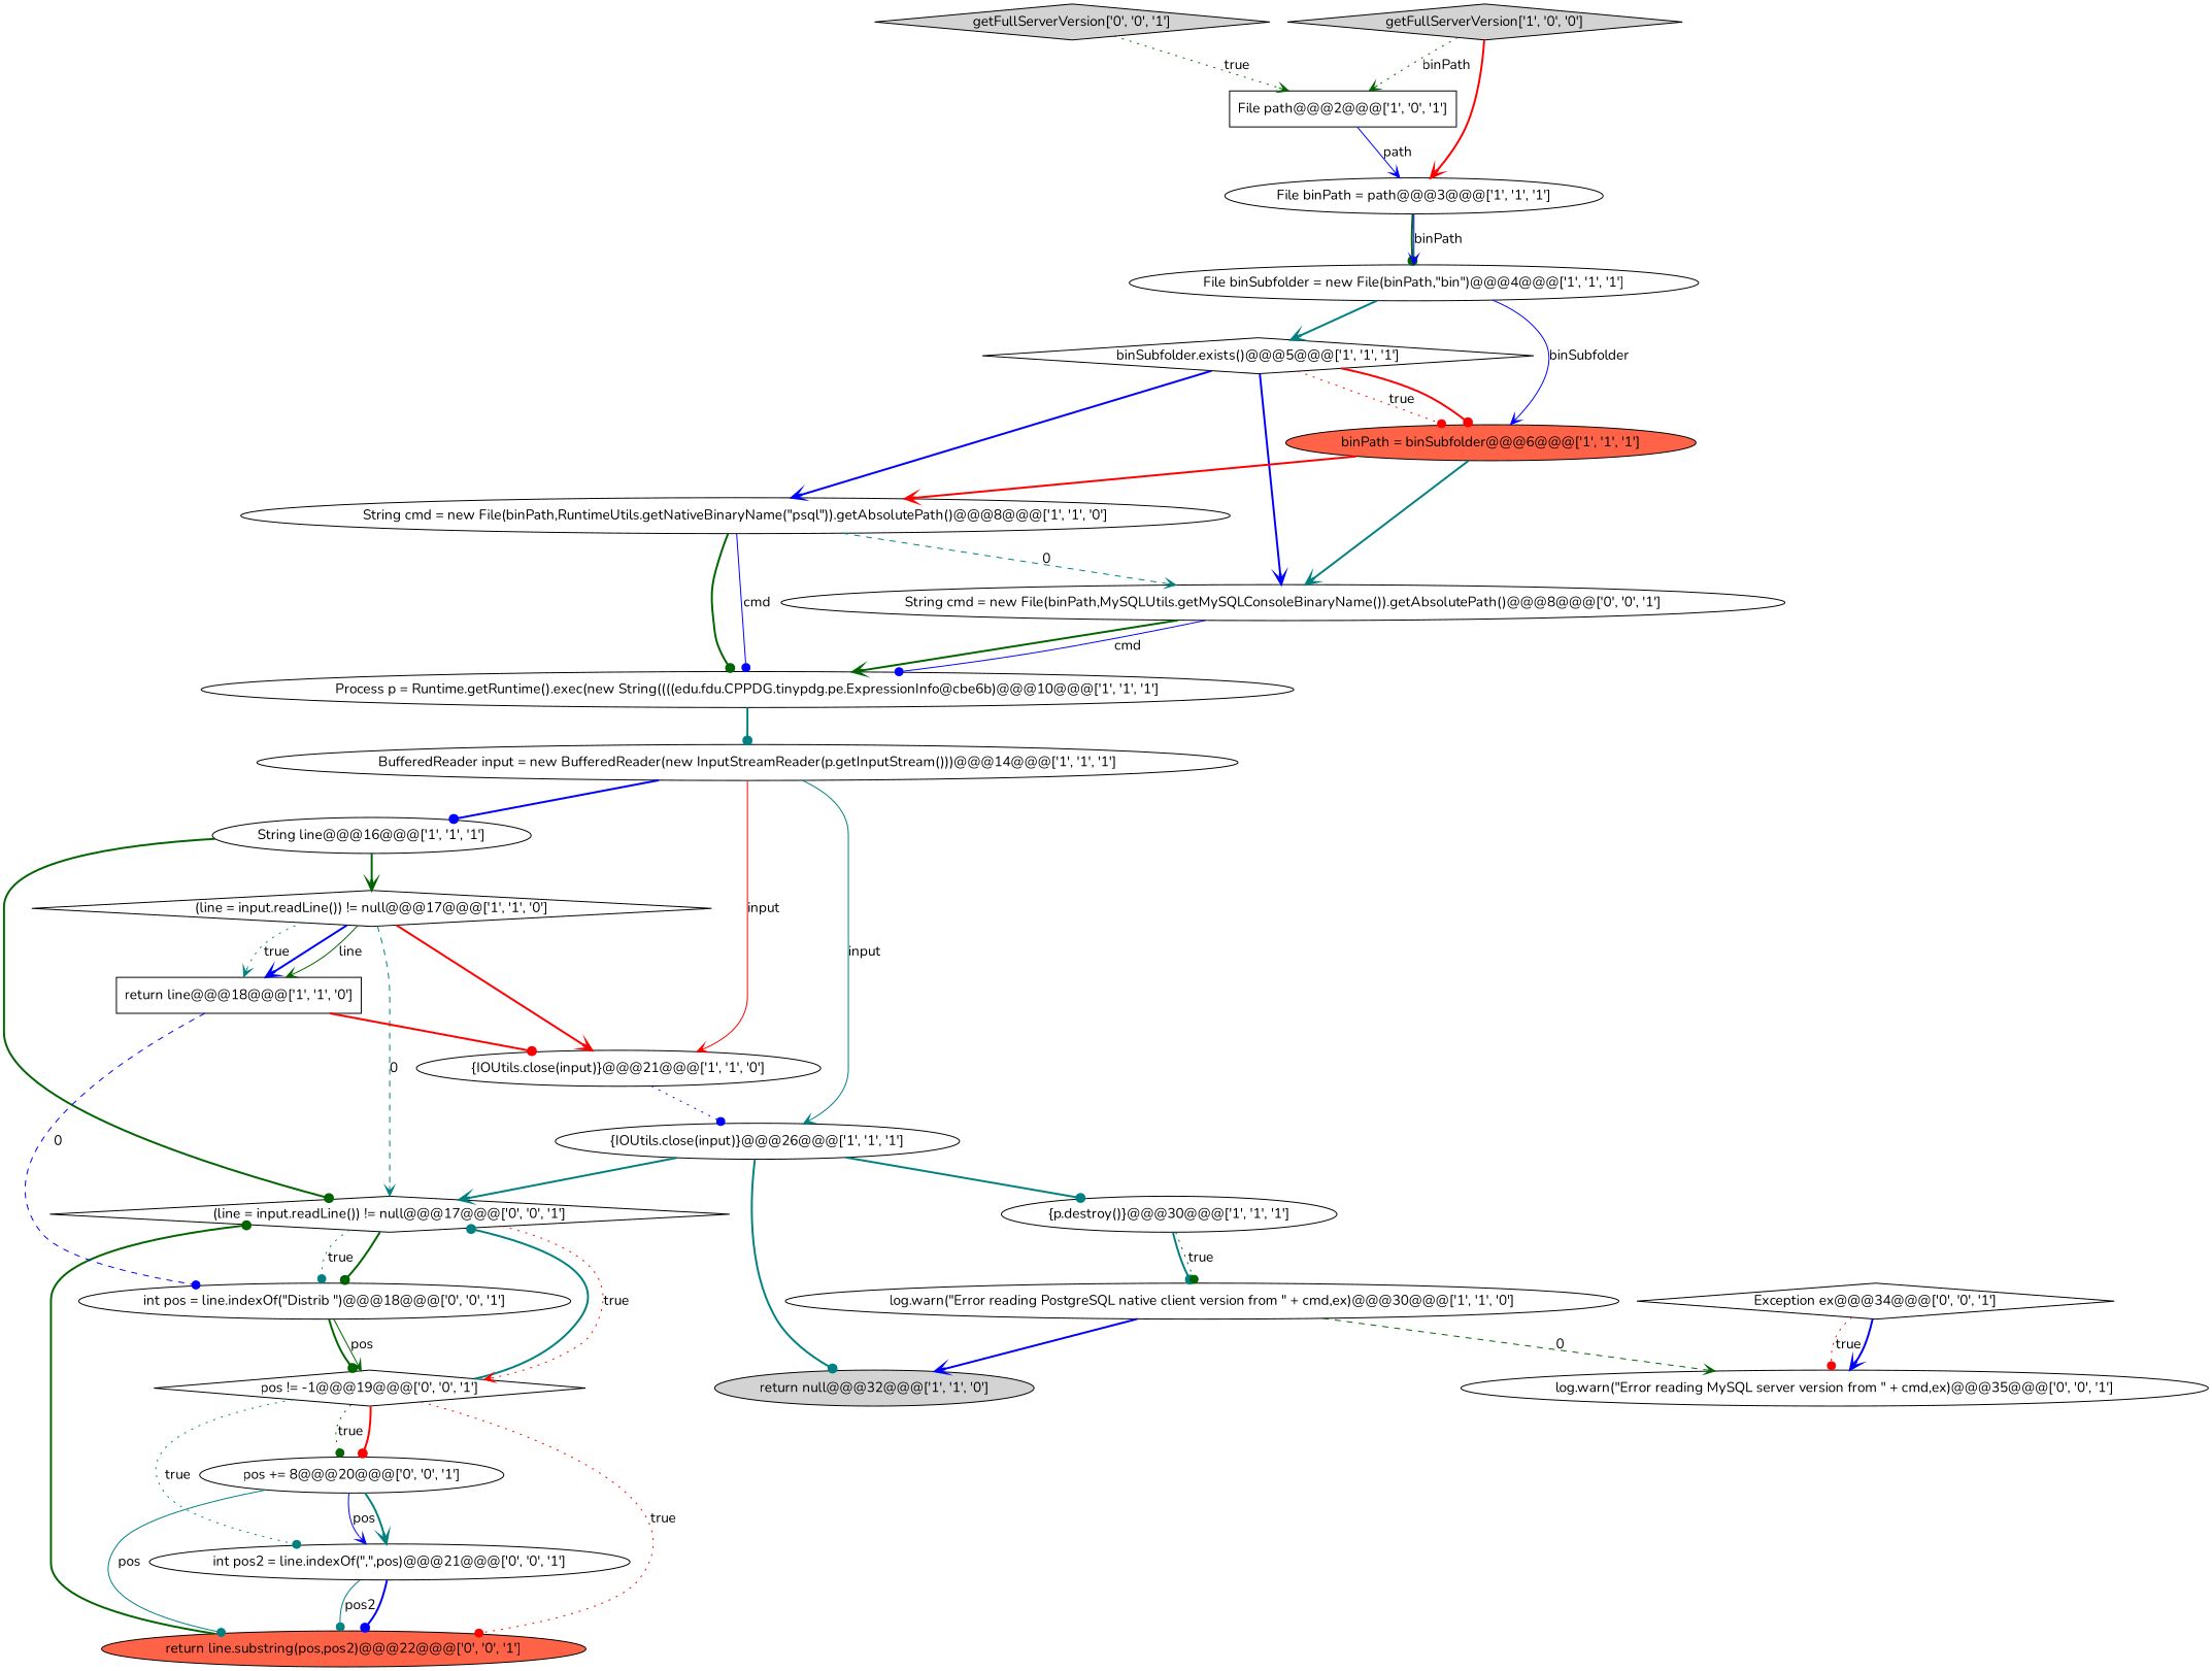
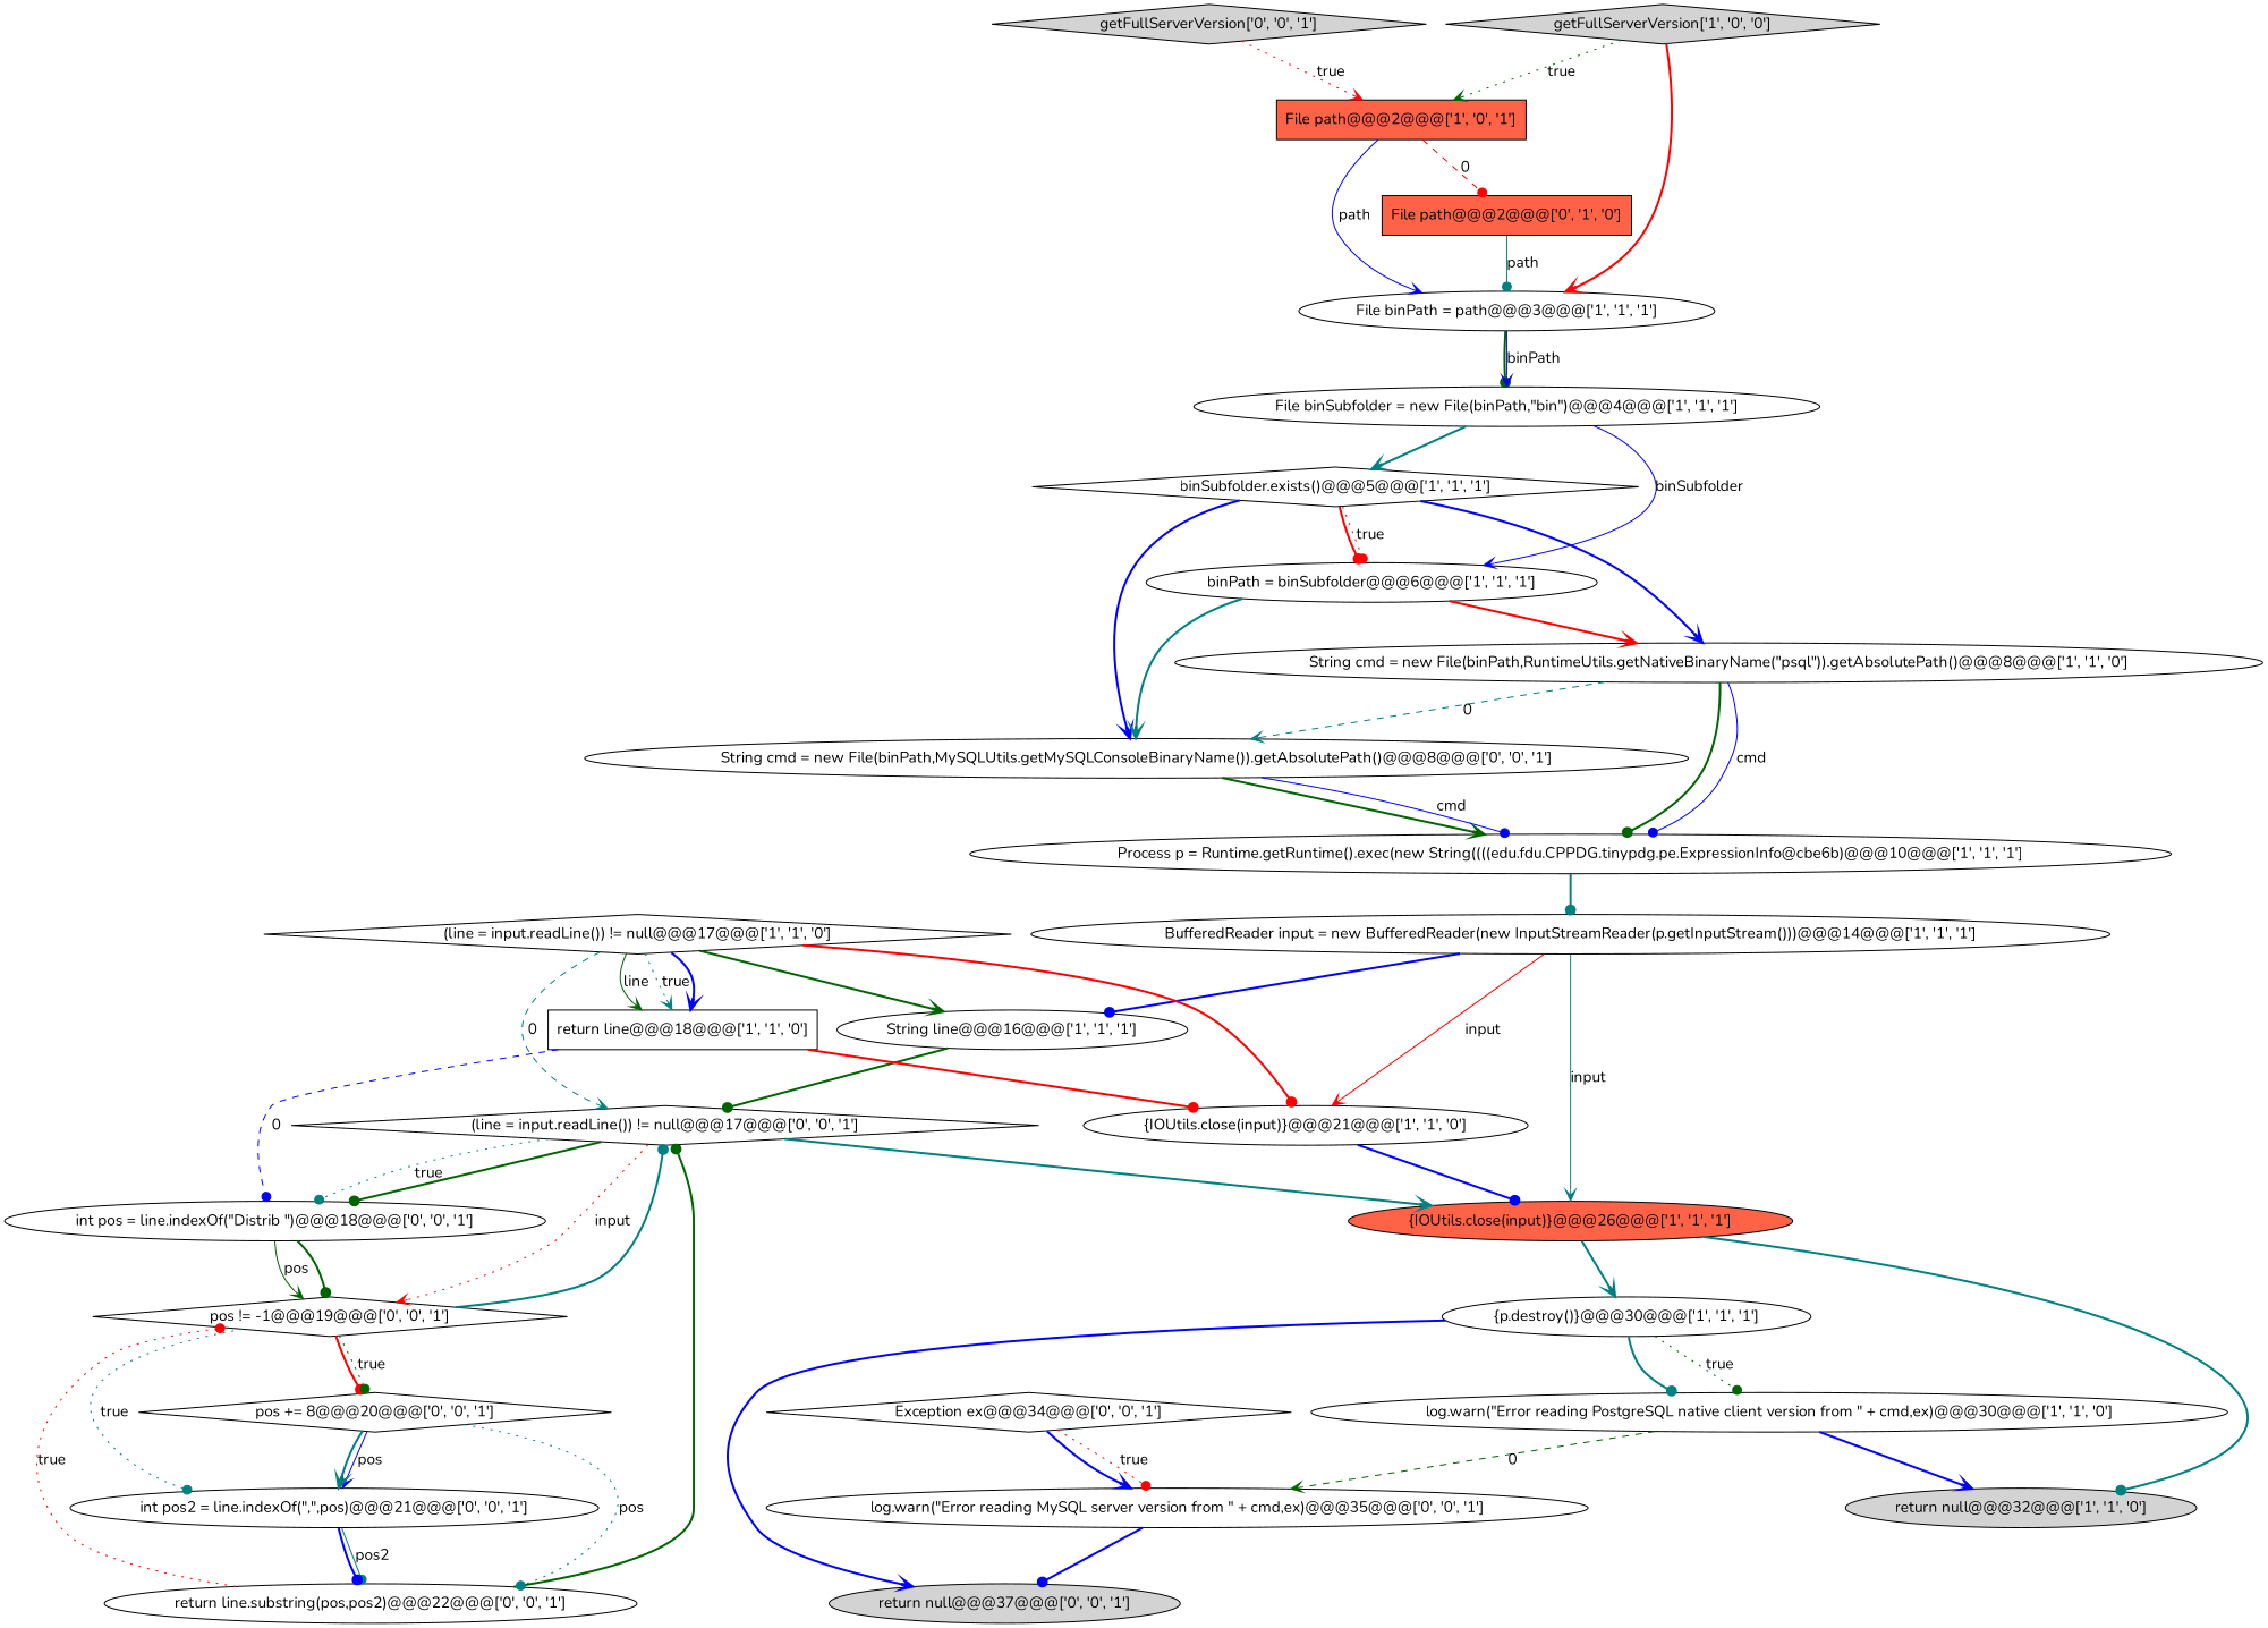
  digraph {
    fontname=Nunito
    node [fillcolor=white fontname=Nunito shape=ellipse style=filled]
    edge [arrowhead=dot color=teal fontname=Nunito style=bold]
    n1 [fillcolor=lightgray label="getFullServerVersion['0', '0', '1']" shape=diamond]
-   n2 [label="File path@@@2@@@['1', '0', '1']" shape=box]
+   n2 [fillcolor=tomato label="File path@@@2@@@['1', '0', '1']" shape=box]
    n3 [label="File binPath = path@@@3@@@['1', '1', '1']"]
    n4 [label="File binSubfolder = new File(binPath,\"bin\")@@@4@@@['1', '1', '1']"]
+   n5 [fillcolor=tomato label="File path@@@2@@@['0', '1', '0']" shape=box]
    n6 [label="Process p = Runtime.getRuntime().exec(new String((((edu.fdu.CPPDG.tinypdg.pe.ExpressionInfo@cbe6b)@@@10@@@['1', '1', '1']"]
    n7 [label="BufferedReader input = new BufferedReader(new InputStreamReader(p.getInputStream()))@@@14@@@['1', '1', '1']"]
    n8 [label="{IOUtils.close(input)}@@@21@@@['1', '1', '0']"]
-   n9 [label="{IOUtils.close(input)}@@@26@@@['1', '1', '1']"]
+   n9 [fillcolor=tomato label="{IOUtils.close(input)}@@@26@@@['1', '1', '1']"]
    n10 [label="String line@@@16@@@['1', '1', '1']"]
    n11 [label="pos != -1@@@19@@@['0', '0', '1']" shape=diamond]
-   n12 [fillcolor=tomato label="return line.substring(pos,pos2)@@@22@@@['0', '0', '1']"]
+   n12 [label="return line.substring(pos,pos2)@@@22@@@['0', '0', '1']"]
    n13 [label="int pos2 = line.indexOf(\",\",pos)@@@21@@@['0', '0', '1']"]
-   n14 [label="pos += 8@@@20@@@['0', '0', '1']"]
+   n14 [label="pos += 8@@@20@@@['0', '0', '1']" shape=diamond]
    n15 [label="(line = input.readLine()) != null@@@17@@@['0', '0', '1']" shape=diamond]
    n16 [label="int pos = line.indexOf(\"Distrib \")@@@18@@@['0', '0', '1']"]
    n17 [fillcolor=lightgray label="return null@@@32@@@['1', '1', '0']"]
    n18 [label="{p.destroy()}@@@30@@@['1', '1', '1']"]
    n19 [label="(line = input.readLine()) != null@@@17@@@['1', '1', '0']" shape=diamond]
    n20 [label="log.warn(\"Error reading PostgreSQL native client version from \" + cmd,ex)@@@30@@@['1', '1', '0']"]
+   n21 [fillcolor=lightgray label="return null@@@37@@@['0', '0', '1']"]
    n22 [label="log.warn(\"Error reading MySQL server version from \" + cmd,ex)@@@35@@@['0', '0', '1']"]
    n23 [label="binSubfolder.exists()@@@5@@@['1', '1', '1']" shape=diamond]
-   n24 [fillcolor=tomato label="binPath = binSubfolder@@@6@@@['1', '1', '1']"]
+   n24 [label="binPath = binSubfolder@@@6@@@['1', '1', '1']"]
    n25 [label="return line@@@18@@@['1', '1', '0']" shape=box]
    n26 [label="String cmd = new File(binPath,MySQLUtils.getMySQLConsoleBinaryName()).getAbsolutePath()@@@8@@@['0', '0', '1']"]
    n27 [label="String cmd = new File(binPath,RuntimeUtils.getNativeBinaryName(\"psql\")).getAbsolutePath()@@@8@@@['1', '1', '0']"]
    n28 [label="Exception ex@@@34@@@['0', '0', '1']" shape=diamond]
    n29 [fillcolor=lightgray label="getFullServerVersion['1', '0', '0']" shape=diamond]
-   n1 -> n2 [arrowhead=vee color=darkgreen label=true style=dotted]
+   n1 -> n2 [arrowhead=vee color=red label=true style=dotted]
    n2 -> n3 [arrowhead=vee color=blue label=path style=solid]
+   n2 -> n5 [color=red label=0 style=dashed]
    n3 -> n4 [color=darkgreen]
    n3 -> n4 [arrowhead=vee color=blue label=binPath style=solid]
    n4 -> n23 [arrowhead=vee]
    n4 -> n24 [arrowhead=vee color=blue label=binSubfolder style=solid]
+   n5 -> n3 [label=path style=solid]
    n6 -> n7
    n7 -> n8 [arrowhead=vee color=red label=input style=solid]
    n7 -> n9 [arrowhead=vee label=input style=solid]
    n7 -> n10 [color=blue]
-   n8 -> n9 [color=blue style=dotted]
+   n8 -> n9 [color=blue]
    n9 -> n17
-   n9 -> n18
+   n9 -> n18 [arrowhead=vee]
    n10 -> n15 [color=darkgreen]
-   n10 -> n19 [arrowhead=vee color=darkgreen]
-   n11 -> n12 [color=red label=true style=dotted]
+   n19 -> n10 [arrowhead=vee color=darkgreen]
+   n12 -> n11 [color=red label=true style=dotted]
    n11 -> n13 [label=true style=dotted]
    n11 -> n14 [color=red]
    n11 -> n14 [color=darkgreen label=true style=dotted]
    n11 -> n15
    n12 -> n15 [color=darkgreen]
    n13 -> n12 [label=pos2 style=solid]
    n13 -> n12 [color=blue]
-   n14 -> n12 [label=pos style=solid]
+   n14 -> n12 [label=pos style=dotted]
    n14 -> n13 [arrowhead=vee color=blue label=pos style=solid]
    n14 -> n13 [arrowhead=vee]
-   n9 -> n15 [arrowhead=vee]
-   n15 -> n11 [arrowhead=vee color=red label=true style=dotted]
+   n15 -> n9 [arrowhead=vee]
+   n15 -> n11 [arrowhead=vee color=red label=input style=dotted]
    n15 -> n16 [color=darkgreen]
    n15 -> n16 [label=true style=dotted]
    n16 -> n11 [color=darkgreen]
    n16 -> n11 [arrowhead=vee color=darkgreen label=pos style=solid]
    n18 -> n20
    n18 -> n20 [color=darkgreen label=true style=dotted]
-   n19 -> n8 [arrowhead=vee color=red]
+   n18 -> n21 [arrowhead=vee color=blue]
+   n19 -> n8 [color=red]
    n19 -> n15 [arrowhead=vee label=0 style=dashed]
    n19 -> n25 [arrowhead=vee label=true style=dotted]
    n19 -> n25 [arrowhead=vee color=blue]
    n19 -> n25 [arrowhead=vee color=darkgreen label=line style=solid]
    n20 -> n17 [arrowhead=vee color=blue]
    n20 -> n22 [arrowhead=vee color=darkgreen label=0 style=dashed]
+   n22 -> n21 [color=blue]
    n23 -> n24 [color=red label=true style=dotted]
    n23 -> n24 [color=red]
    n23 -> n26 [arrowhead=vee color=blue]
    n23 -> n27 [arrowhead=vee color=blue]
    n24 -> n26 [arrowhead=vee]
    n24 -> n27 [arrowhead=vee color=red]
    n25 -> n8 [color=red]
    n25 -> n16 [color=blue label=0 style=dashed]
    n26 -> n6 [arrowhead=vee color=darkgreen]
    n26 -> n6 [color=blue label=cmd style=solid]
    n27 -> n6 [color=darkgreen]
    n27 -> n6 [color=blue label=cmd style=solid]
    n27 -> n26 [arrowhead=vee label=0 style=dashed]
    n28 -> n22 [color=red label=true style=dotted]
    n28 -> n22 [arrowhead=vee color=blue]
-   n29 -> n2 [arrowhead=vee color=darkgreen label=binPath style=dotted]
+   n29 -> n2 [arrowhead=vee color=darkgreen label=true style=dotted]
    n29 -> n3 [arrowhead=vee color=red]
  }
